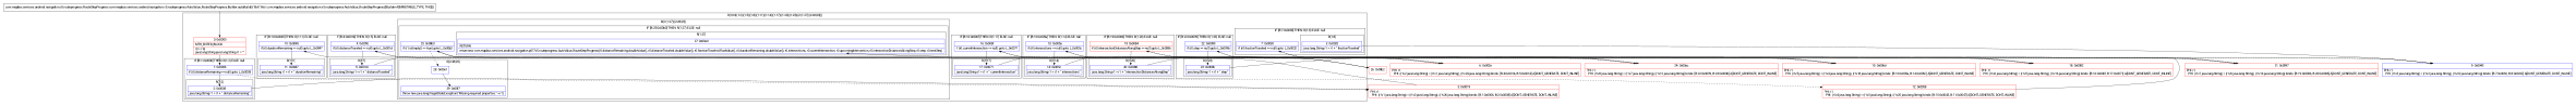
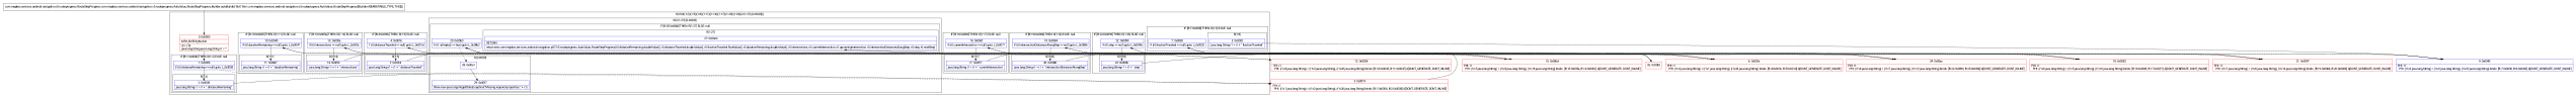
  digraph {
    fontname=Roboto
    node [color=blue fontname=Roboto shape=record]
    edge [fontname=Roboto]
    n1 [label="{2\:\ 0x0008|java.lang.String r1 = r1 + \" distanceRemaining\"\l}"]
    n2 [label="{1\:\ 0x0006|if (r0.distanceRemaining == null) goto L_0x0008\l}"]
    n3 [label="{5\:\ 0x001d|java.lang.String r1 = r1 + \" distanceTraveled\"\l}"]
    n4 [label="{4\:\ 0x001b|if (r0.distanceTraveled == null) goto L_0x001d\l}"]
    n5 [label="{8\:\ 0x0032|java.lang.String r1 = r1 + \" fractionTraveled\"\l}"]
    n6 [label="{7\:\ 0x0030|if (r0.fractionTraveled == null) goto L_0x0032\l}"]
    n7 [label="{11\:\ 0x0047|java.lang.String r1 = r1 + \" durationRemaining\"\l}"]
    n8 [label="{10\:\ 0x0045|if (r0.durationRemaining == null) goto L_0x0047\l}"]
    n9 [label="{27\:\ 0x00e0|RETURN\l|return new com.mapbox.services.android.navigation.p017v5.routeprogress.AutoValue_RouteStepProgress(r0.distanceRemaining.doubleValue(), r0.distanceTraveled.doubleValue(), r0.fractionTraveled.floatValue(), r0.durationRemaining.doubleValue(), r0.intersections, r0.currentIntersection, r0.upcomingIntersection, r0.intersectionDistancesAlongStep, r0.step, r0.nextStep)\l}"]
    n10 [label="{25\:\ 0x00b0|if (r1.isEmpty() == true) goto L_0x00b2\l}"]
    n11 [label="{28\:\ 0x00e1}"]
    n12 [label="{29\:\ 0x00f7|throw new java.lang.IllegalStateException(\"Missing required properties:\" + r1)\l}"]
    n13 [label="{14\:\ 0x005c|java.lang.String r1 = r1 + \" intersections\"\l}"]
    n14 [label="{13\:\ 0x005a|if (r0.intersections == null) goto L_0x005c\l}"]
    n15 [label="{17\:\ 0x0071|java.lang.String r1 = r1 + \" currentIntersection\"\l}"]
    n16 [label="{16\:\ 0x006f|if (r0.currentIntersection == null) goto L_0x0071\l}"]
    n17 [label="{20\:\ 0x0086|java.lang.String r1 = r1 + \" intersectionDistancesAlongStep\"\l}"]
-   n18 [color=red label="{19\:\ 0x0084|if (r0.intersectionDistancesAlongStep == null) goto L_0x0086\l}"]
+   n18 [label="{19\:\ 0x0084|if (r0.intersectionDistancesAlongStep == null) goto L_0x0086\l}"]
    n19 [label="{23\:\ 0x009b|java.lang.String r1 = r1 + \" step\"\l}"]
    n20 [label="{22\:\ 0x0099|if (r0.step == null) goto L_0x009b\l}"]
    n21 [color=red label="{0\:\ 0x0000|MTH_ENTER_BLOCK\l|r0 = r18\ljava.lang.String java.lang.String r1 = \"\"\l}"]
    n22 [color=red label="{3\:\ 0x0019|PHI: r1 \l  PHI: (r1v1 java.lang.String) = (r1v0 java.lang.String), (r1v26 java.lang.String) binds: [B:1:0x0006, B:2:0x0008] A[DONT_GENERATE, DONT_INLINE]\l}"]
    n23 [color=red label="{6\:\ 0x002e|PHI: r1 \l  PHI: (r1v2 java.lang.String) = (r1v1 java.lang.String), (r1v24 java.lang.String) binds: [B:4:0x001b, B:5:0x001d] A[DONT_GENERATE, DONT_INLINE]\l}"]
    n24 [label="{9\:\ 0x0043|PHI: r1 \l  PHI: (r1v3 java.lang.String) = (r1v2 java.lang.String), (r1v22 java.lang.String) binds: [B:7:0x0030, B:8:0x0032] A[DONT_GENERATE, DONT_INLINE]\l}"]
    n25 [color=red label="{12\:\ 0x0058|PHI: r1 \l  PHI: (r1v4 java.lang.String) = (r1v3 java.lang.String), (r1v20 java.lang.String) binds: [B:10:0x0045, B:11:0x0047] A[DONT_GENERATE, DONT_INLINE]\l}"]
    n26 [color=red label="{15\:\ 0x006d|PHI: r1 \l  PHI: (r1v5 java.lang.String) = (r1v4 java.lang.String), (r1v18 java.lang.String) binds: [B:13:0x005a, B:14:0x005c] A[DONT_GENERATE, DONT_INLINE]\l}"]
    n27 [color=red label="{18\:\ 0x0082|PHI: r1 \l  PHI: (r1v6 java.lang.String) = (r1v5 java.lang.String), (r1v16 java.lang.String) binds: [B:16:0x006f, B:17:0x0071] A[DONT_GENERATE, DONT_INLINE]\l}"]
    n28 [color=red label="{21\:\ 0x0097|PHI: r1 \l  PHI: (r1v7 java.lang.String) = (r1v6 java.lang.String), (r1v14 java.lang.String) binds: [B:19:0x0084, B:20:0x0086] A[DONT_GENERATE, DONT_INLINE]\l}"]
    n29 [color=red label="{24\:\ 0x00ac|PHI: r1 \l  PHI: (r1v8 java.lang.String) = (r1v7 java.lang.String), (r1v12 java.lang.String) binds: [B:22:0x0099, B:23:0x009b] A[DONT_GENERATE, DONT_INLINE]\l}"]
    n30 [color=red label="{26\:\ 0x00b2}"]
    n31 [label="{com.mapbox.services.android.navigation.v5.routeprogress.RouteStepProgress com.mapbox.services.android.navigation.v5.routeprogress.AutoValue_RouteStepProgress.Builder.autoBuild((r18v0 'this' com.mapbox.services.android.navigation.v5.routeprogress.AutoValue_RouteStepProgress$Builder A[IMMUTABLE_TYPE, THIS])) }" color=""]
    subgraph cluster_1 {
      label="R(10:0|(1:2)|(1:5)|(1:8)|(1:11)|(1:14)|(1:17)|(1:20)|(1:23)|(2:(1:27)|(2:28|29)))"
      n21
      subgraph cluster_2 {
        label="IF [B:1:0x0006] THEN: R(1:2) ELSE: null"
        n2
        subgraph cluster_3 {
          label="R(7:2)"
          n1
        }
      }
      subgraph cluster_4 {
        label="IF [B:4:0x001b] THEN: R(1:5) ELSE: null"
        n4
        subgraph cluster_5 {
          label="R(1:5)"
          n3
        }
      }
      subgraph cluster_6 {
        label="IF [B:7:0x0030] THEN: R(1:8) ELSE: null"
        n6
        subgraph cluster_7 {
          label="R(1:8)"
          n5
        }
      }
      subgraph cluster_8 {
        label="IF [B:10:0x0045] THEN: R(1:11) ELSE: null"
        n8
        subgraph cluster_9 {
          label="R(1:11)"
          n7
        }
      }
      subgraph cluster_10 {
        label="R(2:(1:27)|(2:28|29))"
        subgraph cluster_11 {
          label="IF [B:25:0x00b0] THEN: R(1:27) ELSE: null"
          n10
          subgraph cluster_12 {
            label="R(1:27)"
            n9
          }
        }
        subgraph cluster_13 {
          label="R(2:28|29)"
          n11
          n12
        }
      }
      subgraph cluster_14 {
        label="IF [B:13:0x005a] THEN: R(1:14) ELSE: null"
        n14
        subgraph cluster_15 {
          label="R(1:14)"
          n13
        }
      }
      subgraph cluster_16 {
        label="IF [B:16:0x006f] THEN: R(1:17) ELSE: null"
        n16
        subgraph cluster_17 {
          label="R(1:17)"
          n15
        }
      }
      subgraph cluster_18 {
        label="IF [B:19:0x0084] THEN: R(1:20) ELSE: null"
        n18
        subgraph cluster_19 {
          label="R(1:20)"
          n17
        }
      }
      subgraph cluster_20 {
        label="IF [B:22:0x0099] THEN: R(1:23) ELSE: null"
        n20
        subgraph cluster_21 {
          label="R(1:23)"
          n19
        }
      }
    }
    n1 -> n22
    n2 -> n1
    n2 -> n22 [style=dashed]
    n3 -> n23
    n4 -> n3
    n4 -> n23 [style=dashed]
    n5 -> n24
    n6 -> n24 [style=dashed]
    n8 -> n7
-   n13 -> n25 [style=dashed]
+   n8 -> n25 [style=dashed]
    n10 -> n11 [style=dashed]
    n10 -> n30
    n11 -> n12
    n13 -> n26
    n14 -> n13
    n14 -> n26 [style=dashed]
    n15 -> n27
    n16 -> n15
    n16 -> n27 [style=dashed]
    n17 -> n28
    n18 -> n17
    n18 -> n28 [style=dashed]
    n19 -> n29
    n20 -> n19
    n20 -> n29 [style=dashed]
    n21 -> n2
    n22 -> n4
    n23 -> n6
    n24 -> n8
    n25 -> n14
    n26 -> n16
    n27 -> n18
    n28 -> n20
    n29 -> n10
    n30 -> n9
    n31 -> n21
  }
